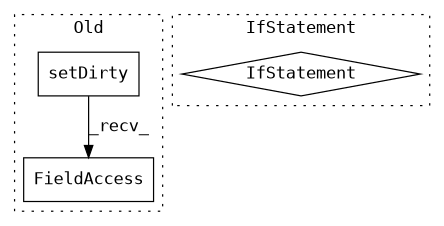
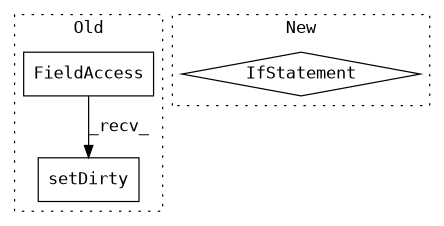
  digraph {
    fontname="DejaVu Sans Mono"
    node [shape=box fontname="DejaVu Sans Mono"]
    n1 [a=32 l="9,1" label=setDirty s="4404,4431"]
    n2 [a=22 l=11 label=FieldAccess s=4392]
    n3 [a=25 l="4,2" label=IfStatement s="6509,6531" shape=diamond]
    subgraph cluster_1 {
      label=Old
      style=dotted
      n1
      n2
    }
    subgraph cluster_2 {
-     label=IfStatement
+     label=New
      style=dotted
      n3
    }
-   n1 -> n2 [label=_recv_ fontname="DejaVu Sans Mono"]
+   n2 -> n1 [label=_recv_ fontname="DejaVu Sans Mono"]
  }
